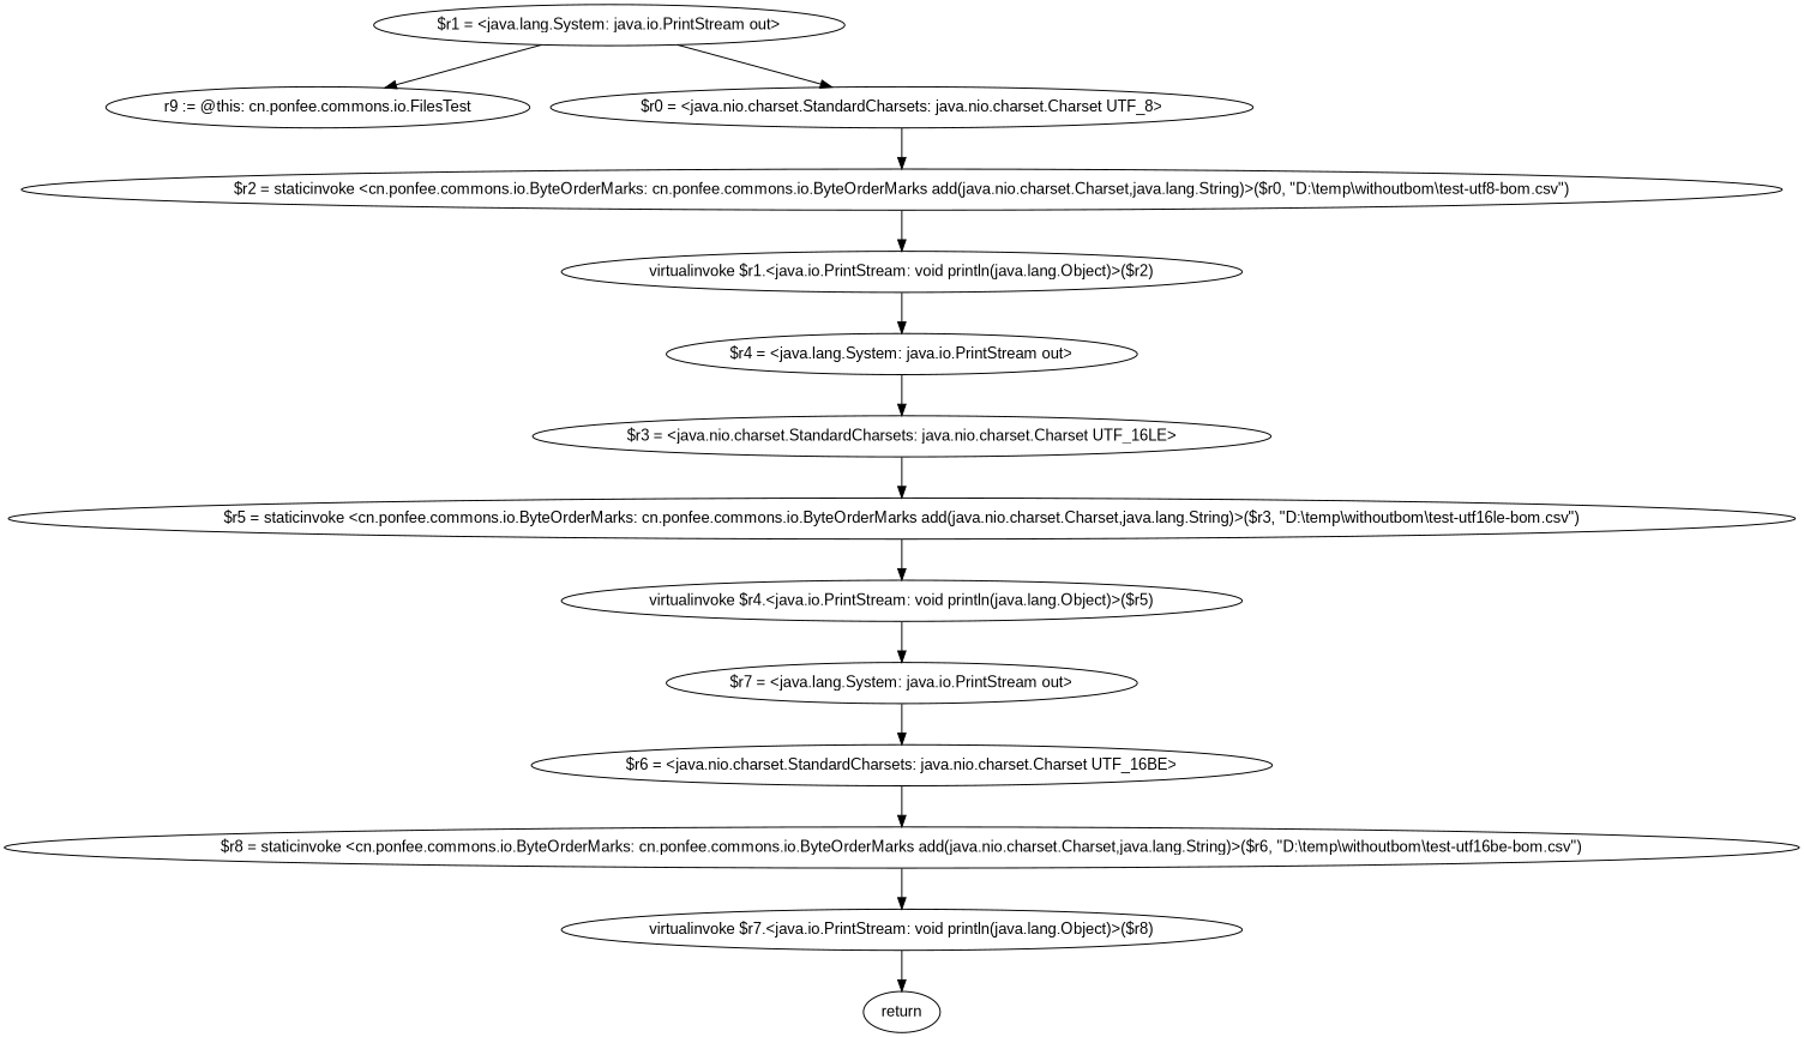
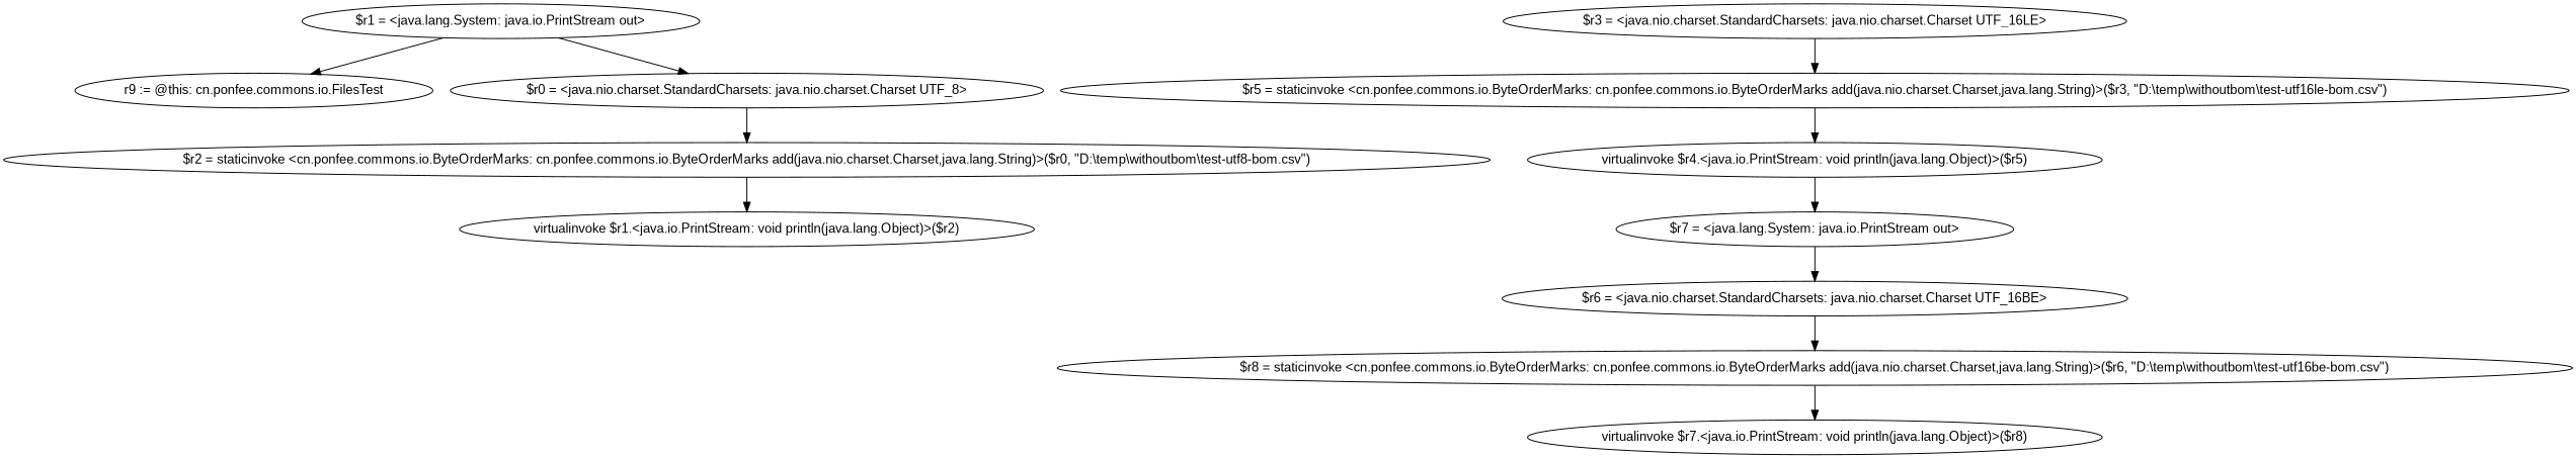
  digraph {
    fontname="Liberation Sans"
    node [fontname="Liberation Sans"]
    edge [fontname="Liberation Sans"]
    "$r1 = <java.lang.System: java.io.PrintStream out>"
    "r9 := @this: cn.ponfee.commons.io.FilesTest"
    "$r0 = <java.nio.charset.StandardCharsets: java.nio.charset.Charset UTF_8>"
    "$r2 = staticinvoke <cn.ponfee.commons.io.ByteOrderMarks: cn.ponfee.commons.io.ByteOrderMarks add(java.nio.charset.Charset,java.lang.String)>($r0, \"D:\\temp\\withoutbom\\test-utf8-bom.csv\")"
    "virtualinvoke $r1.<java.io.PrintStream: void println(java.lang.Object)>($r2)"
-   "$r4 = <java.lang.System: java.io.PrintStream out>"
    "$r3 = <java.nio.charset.StandardCharsets: java.nio.charset.Charset UTF_16LE>"
    "$r5 = staticinvoke <cn.ponfee.commons.io.ByteOrderMarks: cn.ponfee.commons.io.ByteOrderMarks add(java.nio.charset.Charset,java.lang.String)>($r3, \"D:\\temp\\withoutbom\\test-utf16le-bom.csv\")"
    "virtualinvoke $r4.<java.io.PrintStream: void println(java.lang.Object)>($r5)"
    "$r7 = <java.lang.System: java.io.PrintStream out>"
    "$r6 = <java.nio.charset.StandardCharsets: java.nio.charset.Charset UTF_16BE>"
    "$r8 = staticinvoke <cn.ponfee.commons.io.ByteOrderMarks: cn.ponfee.commons.io.ByteOrderMarks add(java.nio.charset.Charset,java.lang.String)>($r6, \"D:\\temp\\withoutbom\\test-utf16be-bom.csv\")"
    "virtualinvoke $r7.<java.io.PrintStream: void println(java.lang.Object)>($r8)"
-   return
    "$r1 = <java.lang.System: java.io.PrintStream out>" -> "r9 := @this: cn.ponfee.commons.io.FilesTest"
    "$r1 = <java.lang.System: java.io.PrintStream out>" -> "$r0 = <java.nio.charset.StandardCharsets: java.nio.charset.Charset UTF_8>"
    "$r0 = <java.nio.charset.StandardCharsets: java.nio.charset.Charset UTF_8>" -> "$r2 = staticinvoke <cn.ponfee.commons.io.ByteOrderMarks: cn.ponfee.commons.io.ByteOrderMarks add(java.nio.charset.Charset,java.lang.String)>($r0, \"D:\\temp\\withoutbom\\test-utf8-bom.csv\")"
    "$r2 = staticinvoke <cn.ponfee.commons.io.ByteOrderMarks: cn.ponfee.commons.io.ByteOrderMarks add(java.nio.charset.Charset,java.lang.String)>($r0, \"D:\\temp\\withoutbom\\test-utf8-bom.csv\")" -> "virtualinvoke $r1.<java.io.PrintStream: void println(java.lang.Object)>($r2)"
-   "virtualinvoke $r1.<java.io.PrintStream: void println(java.lang.Object)>($r2)" -> "$r4 = <java.lang.System: java.io.PrintStream out>"
-   "$r4 = <java.lang.System: java.io.PrintStream out>" -> "$r3 = <java.nio.charset.StandardCharsets: java.nio.charset.Charset UTF_16LE>"
    "$r3 = <java.nio.charset.StandardCharsets: java.nio.charset.Charset UTF_16LE>" -> "$r5 = staticinvoke <cn.ponfee.commons.io.ByteOrderMarks: cn.ponfee.commons.io.ByteOrderMarks add(java.nio.charset.Charset,java.lang.String)>($r3, \"D:\\temp\\withoutbom\\test-utf16le-bom.csv\")"
    "$r5 = staticinvoke <cn.ponfee.commons.io.ByteOrderMarks: cn.ponfee.commons.io.ByteOrderMarks add(java.nio.charset.Charset,java.lang.String)>($r3, \"D:\\temp\\withoutbom\\test-utf16le-bom.csv\")" -> "virtualinvoke $r4.<java.io.PrintStream: void println(java.lang.Object)>($r5)"
    "virtualinvoke $r4.<java.io.PrintStream: void println(java.lang.Object)>($r5)" -> "$r7 = <java.lang.System: java.io.PrintStream out>"
    "$r7 = <java.lang.System: java.io.PrintStream out>" -> "$r6 = <java.nio.charset.StandardCharsets: java.nio.charset.Charset UTF_16BE>"
    "$r6 = <java.nio.charset.StandardCharsets: java.nio.charset.Charset UTF_16BE>" -> "$r8 = staticinvoke <cn.ponfee.commons.io.ByteOrderMarks: cn.ponfee.commons.io.ByteOrderMarks add(java.nio.charset.Charset,java.lang.String)>($r6, \"D:\\temp\\withoutbom\\test-utf16be-bom.csv\")"
    "$r8 = staticinvoke <cn.ponfee.commons.io.ByteOrderMarks: cn.ponfee.commons.io.ByteOrderMarks add(java.nio.charset.Charset,java.lang.String)>($r6, \"D:\\temp\\withoutbom\\test-utf16be-bom.csv\")" -> "virtualinvoke $r7.<java.io.PrintStream: void println(java.lang.Object)>($r8)"
-   "virtualinvoke $r7.<java.io.PrintStream: void println(java.lang.Object)>($r8)" -> return
  }
